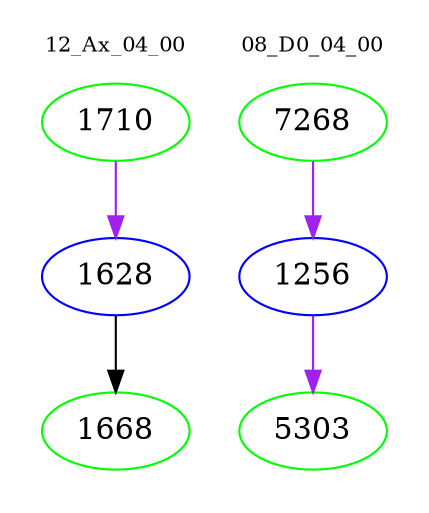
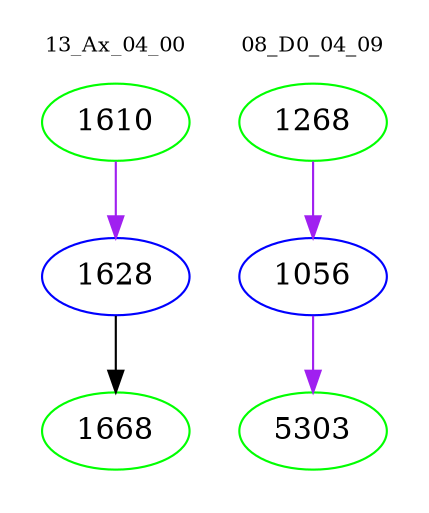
  digraph {
    node [color=green]
    edge [color=purple]
-   n1 [label=1710]
+   n1 [label=1610]
    n2 [color=blue label=1628]
    n3 [label=1668]
-   n4 [label=7268]
-   n5 [color=blue label=1256]
+   n4 [label=1268]
+   n5 [color=blue label=1056]
    n6 [label=5303]
    subgraph cluster_1 {
      color=white
      fontsize=10
-     label="12_Ax_04_00"
+     label="13_Ax_04_00"
      n1
      n2
      n3
    }
    subgraph cluster_2 {
      color=white
      fontsize=10
-     label="08_D0_04_00"
+     label="08_D0_04_09"
      n4
      n5
      n6
    }
    n1 -> n2
    n2 -> n3 [color=black]
    n4 -> n5
    n5 -> n6
  }
